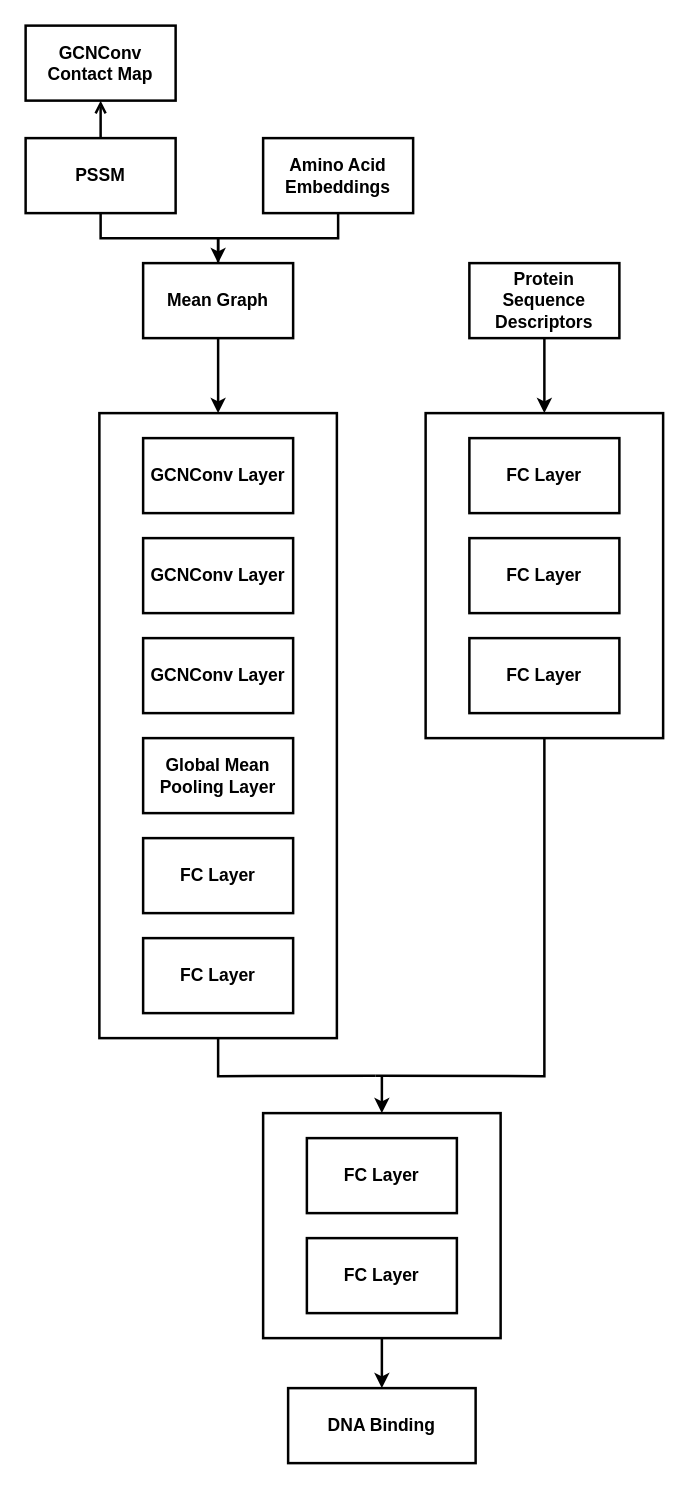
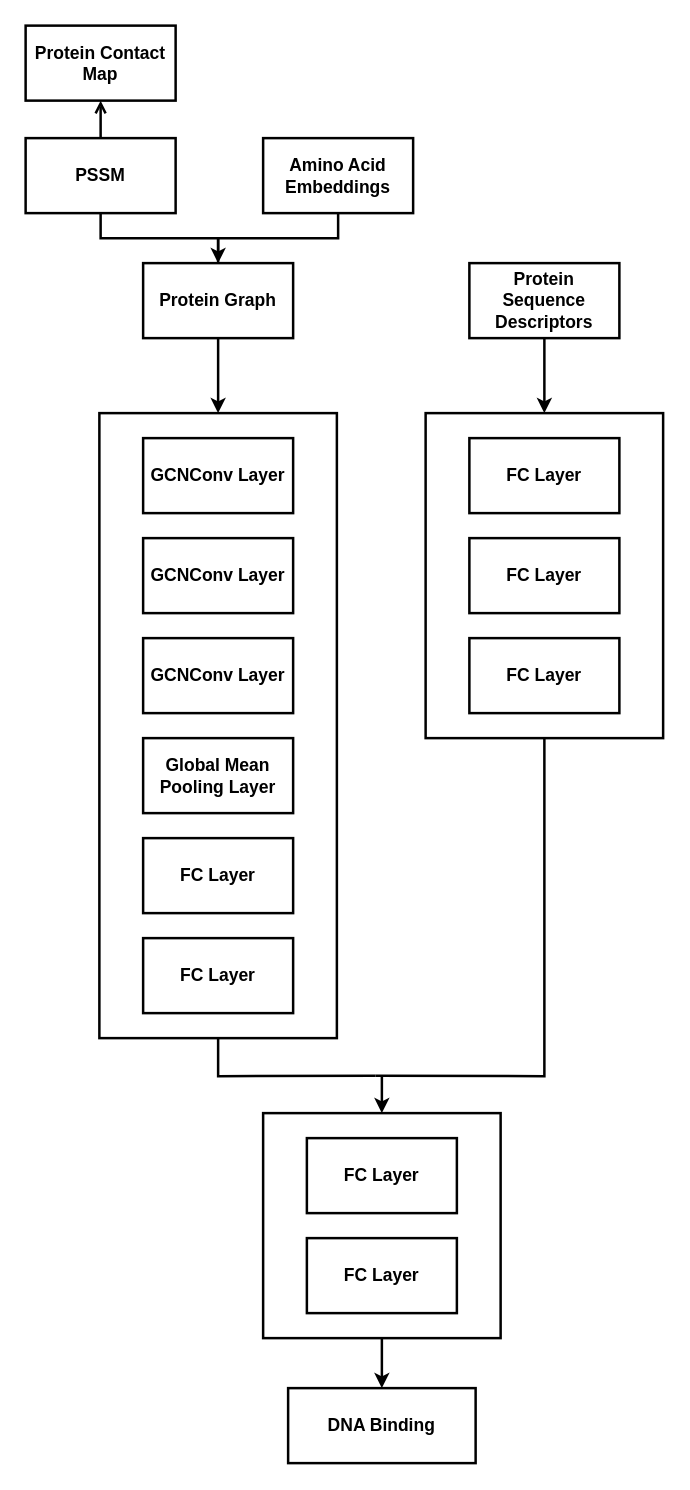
  <mxCell id="0" />
  <mxCell id="1" parent="0" />
  <mxCell id="2" style="edgeStyle=orthogonalEdgeStyle;rounded=0;orthogonalLoop=1;jettySize=auto;html=1;entryX=0.5;entryY=0;entryDx=0;entryDy=0;strokeWidth=2;fontSize=14;startArrow=none;startFill=0;endArrow=classic;endFill=1;" parent="1" source="3" target="22" edge="1"><mxGeometry relative="1" as="geometry" /></mxCell>
  <mxCell id="3" value="" style="rounded=0;whiteSpace=wrap;html=1;strokeWidth=2;fontSize=14;" parent="1" vertex="1"><mxGeometry x="210" y="890" width="190" height="180" as="geometry" /></mxCell>
  <mxCell id="4" value="" style="rounded=0;whiteSpace=wrap;html=1;strokeWidth=2;fontSize=14;" parent="1" vertex="1"><mxGeometry x="340" y="330" width="190" height="260" as="geometry" /></mxCell>
  <mxCell id="5" value="" style="rounded=0;whiteSpace=wrap;html=1;strokeWidth=2;fontSize=14;" parent="1" vertex="1"><mxGeometry x="79" y="330" width="190" height="500" as="geometry" /></mxCell>
  <mxCell id="6" style="edgeStyle=orthogonalEdgeStyle;rounded=0;orthogonalLoop=1;jettySize=auto;html=1;entryX=0.5;entryY=0;entryDx=0;entryDy=0;strokeWidth=2;" parent="1" source="7" target="5" edge="1"><mxGeometry relative="1" as="geometry" /></mxCell>
- <mxCell id="7" value="&lt;b&gt;&lt;font style=&quot;font-size: 14px;&quot;&gt;Mean Graph&lt;/font&gt;&lt;/b&gt;" style="rounded=0;whiteSpace=wrap;html=1;strokeWidth=2;" parent="1" vertex="1"><mxGeometry x="114" y="210" width="120" height="60" as="geometry" /></mxCell>
+ <mxCell id="7" value="&lt;b&gt;&lt;font style=&quot;font-size: 14px;&quot;&gt;Protein Graph&lt;/font&gt;&lt;/b&gt;" style="rounded=0;whiteSpace=wrap;html=1;strokeWidth=2;" parent="1" vertex="1"><mxGeometry x="114" y="210" width="120" height="60" as="geometry" /></mxCell>
  <mxCell id="8" value="" style="shape=image;html=1;verticalAlign=top;verticalLabelPosition=bottom;labelBackgroundColor=#ffffff;imageAspect=0;aspect=fixed;image=https://cdn3.iconfinder.com/data/icons/user-interface-169/32/plus-128.png;strokeWidth=2;" parent="1" vertex="1"><mxGeometry x="150" y="70" width="48" height="48" as="geometry" /></mxCell>
  <mxCell id="9" value="&lt;b&gt;&lt;font style=&quot;font-size: 14px;&quot;&gt;GCNConv Layer&lt;/font&gt;&lt;/b&gt;" style="rounded=0;whiteSpace=wrap;html=1;strokeWidth=2;" parent="1" vertex="1"><mxGeometry x="114" y="350" width="120" height="60" as="geometry" /></mxCell>
  <mxCell id="10" value="&lt;b&gt;&lt;font style=&quot;font-size: 14px;&quot;&gt;Global Mean Pooling Layer&lt;/font&gt;&lt;/b&gt;" style="rounded=0;whiteSpace=wrap;html=1;strokeWidth=2;" parent="1" vertex="1"><mxGeometry x="114" y="590" width="120" height="60" as="geometry" /></mxCell>
  <mxCell id="11" value="&lt;b&gt;&lt;font style=&quot;font-size: 14px;&quot;&gt;FC Layer&lt;/font&gt;&lt;/b&gt;" style="rounded=0;whiteSpace=wrap;html=1;strokeWidth=2;" parent="1" vertex="1"><mxGeometry x="114" y="670" width="120" height="60" as="geometry" /></mxCell>
  <mxCell id="12" value="&lt;b&gt;&lt;font style=&quot;font-size: 14px;&quot;&gt;GCNConv Layer&lt;/font&gt;&lt;/b&gt;" style="rounded=0;whiteSpace=wrap;html=1;strokeWidth=2;" parent="1" vertex="1"><mxGeometry x="114" y="430" width="120" height="60" as="geometry" /></mxCell>
  <mxCell id="13" value="&lt;b&gt;&lt;font style=&quot;font-size: 14px;&quot;&gt;GCNConv Layer&lt;/font&gt;&lt;/b&gt;" style="rounded=0;whiteSpace=wrap;html=1;strokeWidth=2;" parent="1" vertex="1"><mxGeometry x="114" y="510" width="120" height="60" as="geometry" /></mxCell>
  <mxCell id="14" value="&lt;b&gt;&lt;font style=&quot;font-size: 14px;&quot;&gt;FC Layer&lt;/font&gt;&lt;/b&gt;" style="rounded=0;whiteSpace=wrap;html=1;strokeWidth=2;" parent="1" vertex="1"><mxGeometry x="114" y="750" width="120" height="60" as="geometry" /></mxCell>
  <mxCell id="15" style="edgeStyle=orthogonalEdgeStyle;rounded=0;orthogonalLoop=1;jettySize=auto;html=1;entryX=0.5;entryY=0;entryDx=0;entryDy=0;strokeWidth=2;fontSize=14;startArrow=none;startFill=0;endArrow=classic;endFill=1;" parent="1" source="16" target="4" edge="1"><mxGeometry relative="1" as="geometry" /></mxCell>
  <mxCell id="16" value="&lt;b&gt;&lt;font style=&quot;font-size: 14px;&quot;&gt;Protein Sequence Descriptors&lt;/font&gt;&lt;/b&gt;" style="rounded=0;whiteSpace=wrap;html=1;strokeWidth=2;" parent="1" vertex="1"><mxGeometry x="375" y="210" width="120" height="60" as="geometry" /></mxCell>
  <mxCell id="17" value="&lt;b&gt;&lt;font style=&quot;font-size: 14px;&quot;&gt;FC Layer&lt;/font&gt;&lt;/b&gt;" style="rounded=0;whiteSpace=wrap;html=1;strokeWidth=2;" parent="1" vertex="1"><mxGeometry x="375" y="350" width="120" height="60" as="geometry" /></mxCell>
  <mxCell id="18" value="&lt;b&gt;&lt;font style=&quot;font-size: 14px;&quot;&gt;FC Layer&lt;/font&gt;&lt;/b&gt;" style="rounded=0;whiteSpace=wrap;html=1;strokeWidth=2;" parent="1" vertex="1"><mxGeometry x="375" y="430" width="120" height="60" as="geometry" /></mxCell>
  <mxCell id="19" value="&lt;b&gt;&lt;font style=&quot;font-size: 14px;&quot;&gt;FC Layer&lt;/font&gt;&lt;/b&gt;" style="rounded=0;whiteSpace=wrap;html=1;strokeWidth=2;" parent="1" vertex="1"><mxGeometry x="375" y="510" width="120" height="60" as="geometry" /></mxCell>
  <mxCell id="20" value="&lt;b&gt;&lt;font style=&quot;font-size: 14px;&quot;&gt;FC Layer&lt;/font&gt;&lt;/b&gt;" style="rounded=0;whiteSpace=wrap;html=1;strokeWidth=2;" parent="1" vertex="1"><mxGeometry x="245" y="910" width="120" height="60" as="geometry" /></mxCell>
  <mxCell id="21" value="&lt;b&gt;&lt;font style=&quot;font-size: 14px;&quot;&gt;FC Layer&lt;/font&gt;&lt;/b&gt;" style="rounded=0;whiteSpace=wrap;html=1;strokeWidth=2;" parent="1" vertex="1"><mxGeometry x="245" y="990" width="120" height="60" as="geometry" /></mxCell>
  <mxCell id="22" value="&lt;b&gt;&lt;font style=&quot;font-size: 14px;&quot;&gt;DNA Binding&lt;/font&gt;&lt;/b&gt;" style="rounded=0;whiteSpace=wrap;html=1;strokeWidth=2;" parent="1" vertex="1"><mxGeometry x="230" y="1110" width="150" height="60" as="geometry" /></mxCell>
  <mxCell id="23" value="" style="endArrow=none;html=1;rounded=0;strokeWidth=2;fontSize=14;entryX=0.5;entryY=1;entryDx=0;entryDy=0;edgeStyle=orthogonalEdgeStyle;" parent="1" target="4" edge="1"><mxGeometry width="50" height="50" relative="1" as="geometry"><mxPoint x="300" y="860" as="sourcePoint" /><mxPoint x="370" y="760" as="targetPoint" /></mxGeometry></mxCell>
  <mxCell id="24" value="" style="endArrow=none;html=1;rounded=0;strokeWidth=2;fontSize=14;entryX=0.5;entryY=1;entryDx=0;entryDy=0;edgeStyle=orthogonalEdgeStyle;" parent="1" target="5" edge="1"><mxGeometry width="50" height="50" relative="1" as="geometry"><mxPoint x="300" y="860" as="sourcePoint" /><mxPoint x="330" y="820" as="targetPoint" /></mxGeometry></mxCell>
  <mxCell id="25" value="" style="endArrow=classic;html=1;rounded=0;strokeWidth=2;fontSize=14;entryX=0.5;entryY=0;entryDx=0;entryDy=0;endFill=1;" parent="1" target="3" edge="1"><mxGeometry width="50" height="50" relative="1" as="geometry"><mxPoint x="305" y="860" as="sourcePoint" /><mxPoint x="330" y="820" as="targetPoint" /></mxGeometry></mxCell>
- <mxCell id="26" value="&lt;b&gt;&lt;font style=&quot;font-size: 14px;&quot;&gt;GCNConv Contact Map&lt;/font&gt;&lt;/b&gt;" style="rounded=0;whiteSpace=wrap;html=1;strokeWidth=2;" parent="1" vertex="1"><mxGeometry x="20" y="20" width="120" height="60" as="geometry" /></mxCell>
+ <mxCell id="26" value="&lt;b&gt;&lt;font style=&quot;font-size: 14px;&quot;&gt;Protein Contact Map&lt;/font&gt;&lt;/b&gt;" style="rounded=0;whiteSpace=wrap;html=1;strokeWidth=2;" parent="1" vertex="1"><mxGeometry x="20" y="20" width="120" height="60" as="geometry" /></mxCell>
  <mxCell id="27" value="&lt;b&gt;&lt;font style=&quot;font-size: 14px;&quot;&gt;PSSM&lt;/font&gt;&lt;/b&gt;" style="rounded=0;whiteSpace=wrap;html=1;strokeWidth=2;" parent="1" vertex="1"><mxGeometry x="20" y="110" width="120" height="60" as="geometry" /></mxCell>
  <mxCell id="28" value="&lt;b&gt;&lt;font style=&quot;font-size: 14px;&quot;&gt;Amino Acid Embeddings&lt;/font&gt;&lt;/b&gt;" style="rounded=0;whiteSpace=wrap;html=1;strokeWidth=2;" parent="1" vertex="1"><mxGeometry x="210" y="110" width="120" height="60" as="geometry" /></mxCell>
  <mxCell id="29" value="" style="endArrow=open;html=1;rounded=0;strokeWidth=2;entryX=0.5;entryY=1;entryDx=0;entryDy=0;exitX=0.5;exitY=0;exitDx=0;exitDy=0;" parent="1" source="27" target="26" edge="1"><mxGeometry width="50" height="50" relative="1" as="geometry"><mxPoint x="210" y="150" as="sourcePoint" /><mxPoint x="260" y="100" as="targetPoint" /></mxGeometry></mxCell>
  <mxCell id="30" value="" style="endArrow=none;html=1;rounded=0;exitX=0.5;exitY=1;exitDx=0;exitDy=0;strokeWidth=2;edgeStyle=orthogonalEdgeStyle;entryX=0.5;entryY=0;entryDx=0;entryDy=0;" parent="1" source="27" target="7" edge="1"><mxGeometry width="50" height="50" relative="1" as="geometry"><mxPoint x="210" y="150" as="sourcePoint" /><mxPoint x="80" y="190" as="targetPoint" /></mxGeometry></mxCell>
  <mxCell id="31" value="" style="endArrow=classic;html=1;rounded=0;exitX=0.5;exitY=1;exitDx=0;exitDy=0;strokeWidth=2;edgeStyle=orthogonalEdgeStyle;entryX=0.5;entryY=0;entryDx=0;entryDy=0;" parent="1" source="28" target="7" edge="1"><mxGeometry width="50" height="50" relative="1" as="geometry"><mxPoint x="210" y="150" as="sourcePoint" /><mxPoint x="270" y="190" as="targetPoint" /></mxGeometry></mxCell>
